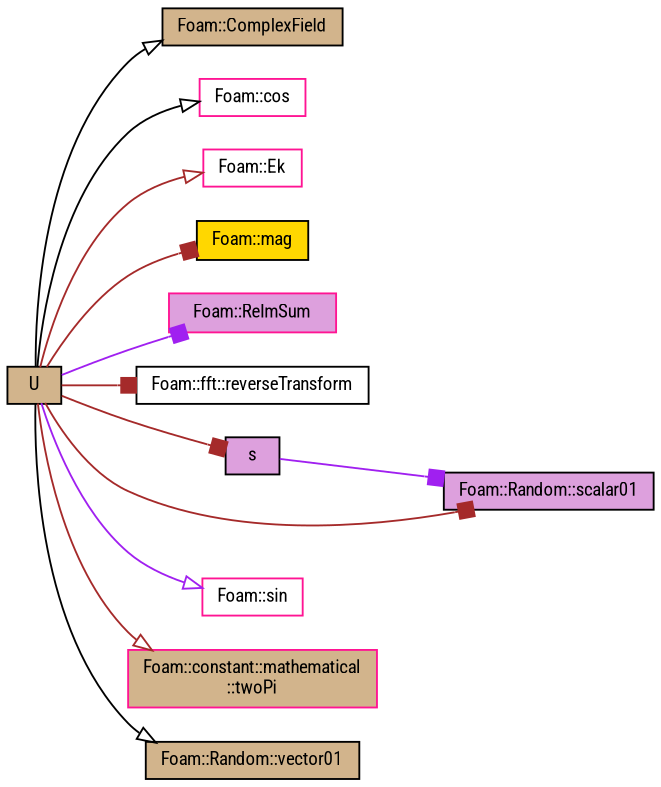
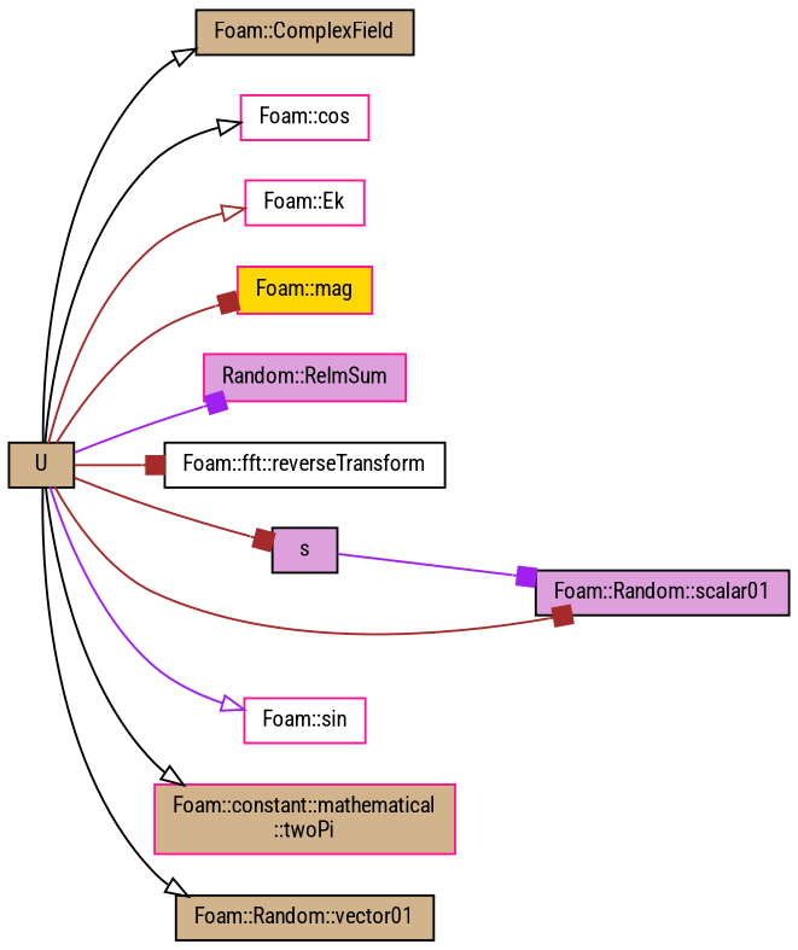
  digraph {
    fontname="Roboto Condensed"
    rankdir=LR
    node [color=black fillcolor=tan fontname="Roboto Condensed" fontsize=10 shape=record style=filled]
    edge [arrowhead=onormal color=brown fontname="Roboto Condensed" fontsize=10 labelfontname=FreeSans labelfontsize=10 style=solid]
    n1 [fontcolor=black height=0.2 label=U width=0.4]
    n2 [height=0.2 label="Foam::ComplexField" width=0.4]
    n3 [color=deeppink fillcolor=white height=0.2 label="Foam::cos" width=0.4]
    n4 [color=deeppink fillcolor=white height=0.2 label="Foam::Ek" width=0.4]
-   n5 [fillcolor=gold height=0.2 label="Foam::mag" width=0.4]
-   n6 [color=deeppink fillcolor=plum height=0.2 label="Foam::ReImSum" width=0.4]
+   n5 [color=deeppink fillcolor=gold height=0.2 label="Foam::mag" width=0.4]
+   n6 [color=deeppink fillcolor=plum height=0.2 label="Random::ReImSum" width=0.4]
    n7 [fillcolor=white height=0.2 label="Foam::fft::reverseTransform" width=0.4]
    n8 [fillcolor=plum height=0.2 label=s width=0.4]
    n9 [fillcolor=plum height=0.2 label="Foam::Random::scalar01" width=0.4]
    n10 [color=deeppink fillcolor=white height=0.2 label="Foam::sin" width=0.4]
    n11 [color=deeppink height=0.2 label="Foam::constant::mathematical\l::twoPi" width=0.4]
    n12 [height=0.2 label="Foam::Random::vector01" width=0.4]
    n1 -> n2 [color=black]
    n1 -> n3 [color=black]
    n1 -> n4
    n1 -> n5 [arrowhead=box]
    n1 -> n6 [arrowhead=box color=purple]
    n1 -> n7 [arrowhead=box]
    n1 -> n8 [arrowhead=box]
    n1 -> n9 [arrowhead=box]
    n1 -> n10 [color=purple]
-   n1 -> n11
+   n1 -> n11 [color=black]
    n1 -> n12 [color=black]
    n8 -> n9 [arrowhead=box color=purple]
  }
